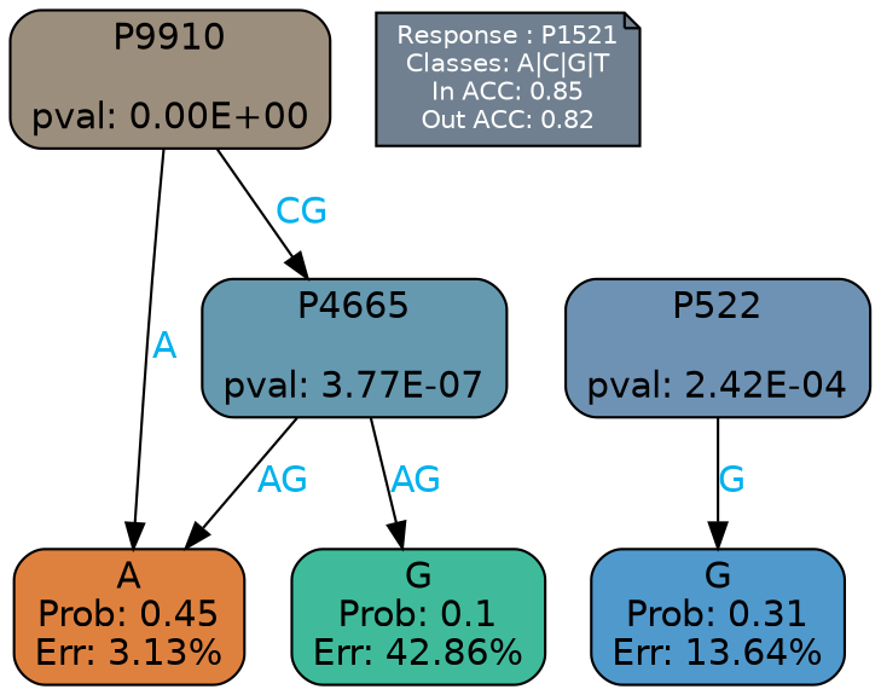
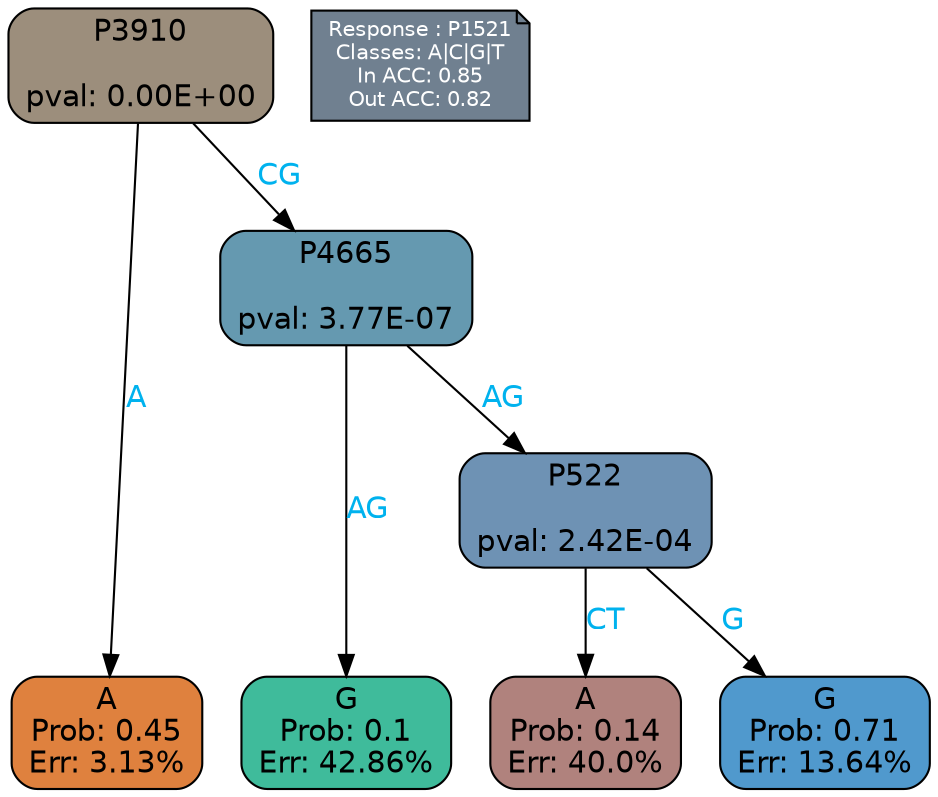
  digraph {
    ranksep=equally
    splines=polylines
    node [color=black fontname=helvetica shape=box style="filled, rounded"]
    edge [fontcolor=deepskyblue2 fontname=helvetica]
    n1 [fillcolor="#df813e" label="A\nProb: 0.45\nErr: 3.13%"]
-   n3 [fillcolor="#5099cd" label="G\nProb: 0.31\nErr: 13.64%"]
+   n2 [fillcolor="#b0827d" label="A\nProb: 0.14\nErr: 40.0%"]
+   n3 [fillcolor="#5099cd" label="G\nProb: 0.71\nErr: 13.64%"]
    n4 [fillcolor="#3fbb9b" label="G\nProb: 0.1\nErr: 42.86%"]
    n5 [align=left fillcolor=slategray fontcolor=white fontsize=10 label="Response : P1521\nClasses: A|C|G|T\nIn ACC: 0.85\nOut ACC: 0.82\n" shape=note style=filled]
-   n6 [fillcolor="#9c8e7c" label="P9910\n\npval: 0.00E+00"]
+   n6 [fillcolor="#9c8e7c" label="P3910\n\npval: 0.00E+00"]
    n7 [fillcolor="#6599b0" label="P4665\n\npval: 3.77E-07"]
    n8 [fillcolor="#6e92b4" label="P522\n\npval: 2.42E-04"]
    subgraph sub_1 {
      rank=same
      n1
+     n2
      n3
      n4
    }
    subgraph sub_2 {
      rank=same
      n5
      n6
    }
    n6 -> n1 [label=A]
    n6 -> n7 [label=CG]
    n7 -> n4 [label=AG]
-   n7 -> n1 [label=AG]
+   n7 -> n8 [label=AG]
+   n8 -> n2 [label=CT]
    n8 -> n3 [label=G]
  }
